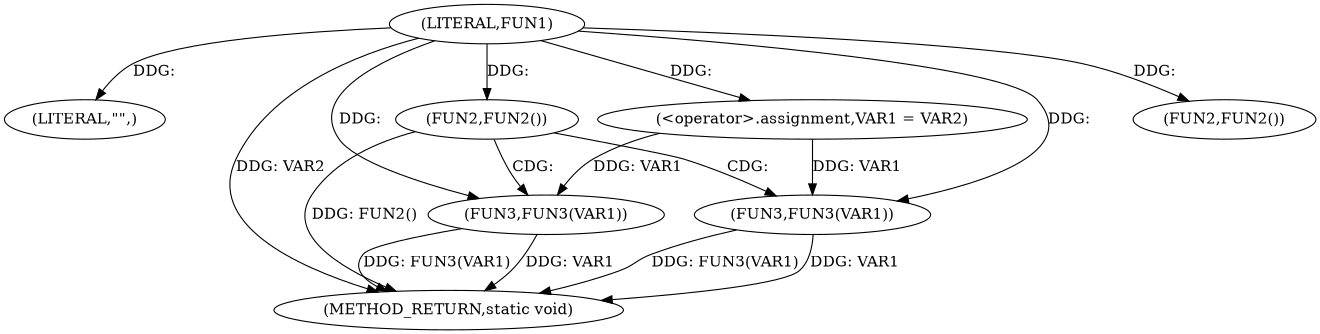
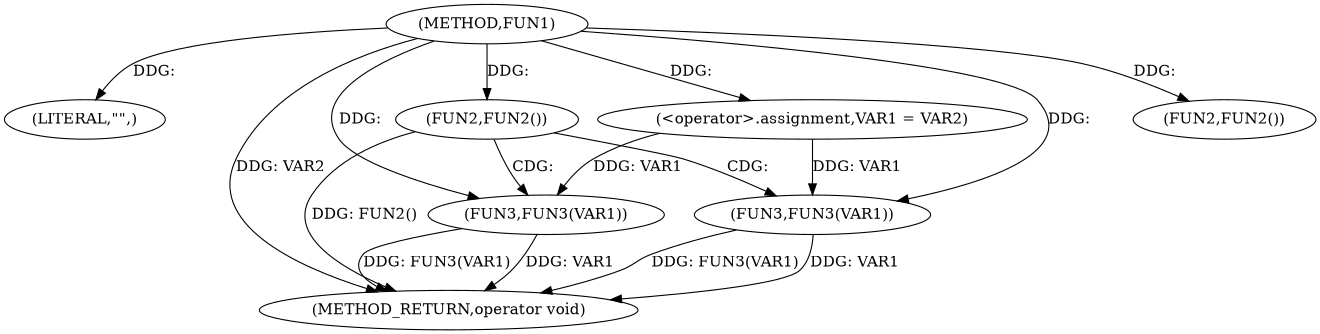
  digraph {
-   n1 [label="(LITERAL,FUN1)"]
+   n1 [label="(METHOD,FUN1)"]
    n2 [label="(LITERAL,\"\",)"]
    n3 [label="(<operator>.assignment,VAR1 = VAR2)"]
    n4 [label="(FUN2,FUN2())"]
    n5 [label="(FUN2,FUN2())"]
    n6 [label="(FUN3,FUN3(VAR1))"]
    n7 [label="(FUN3,FUN3(VAR1))"]
-   n8 [label="(METHOD_RETURN,static void)"]
+   n8 [label="(METHOD_RETURN,operator void)"]
    n1 -> n2 [label="DDG: "]
    n1 -> n3 [label="DDG: "]
    n1 -> n4 [label="DDG: "]
    n1 -> n5 [label="DDG: "]
    n1 -> n6 [label="DDG: "]
    n1 -> n7 [label="DDG: "]
    n1 -> n8 [label="DDG: VAR2"]
    n3 -> n6 [label="DDG: VAR1"]
    n3 -> n7 [label="DDG: VAR1"]
    n5 -> n6 [label="CDG: "]
    n5 -> n7 [label="CDG: "]
    n5 -> n8 [label="DDG: FUN2()"]
    n6 -> n8 [label="DDG: FUN3(VAR1)"]
    n6 -> n8 [label="DDG: VAR1"]
    n7 -> n8 [label="DDG: FUN3(VAR1)"]
    n7 -> n8 [label="DDG: VAR1"]
  }
